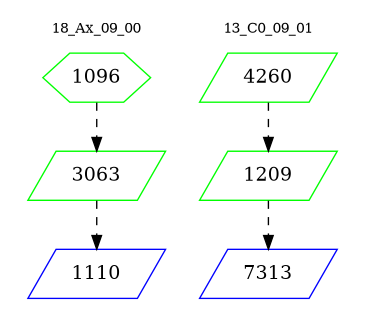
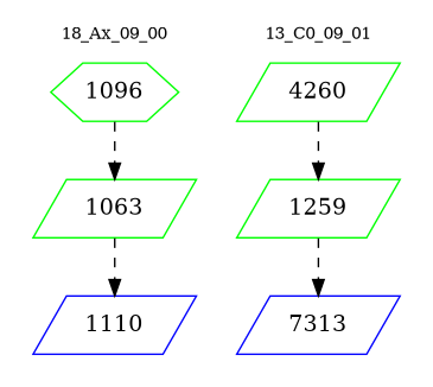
  digraph {
    node [color=green shape=parallelogram]
    edge [color=black style=dashed]
    n1 [label=1096 shape=hexagon]
-   n2 [label=3063]
+   n2 [label=1063]
    n3 [color=blue label=1110]
    n4 [label=4260]
-   n5 [label=1209]
+   n5 [label=1259]
    n6 [color=blue label=7313]
    subgraph cluster_1 {
      color=white
      fontsize=10
      label="18_Ax_09_00"
      n1
      n2
      n3
    }
    subgraph cluster_2 {
      color=white
      fontsize=10
      label="13_C0_09_01"
      n4
      n5
      n6
    }
    n1 -> n2
    n2 -> n3
    n4 -> n5
    n5 -> n6
  }
